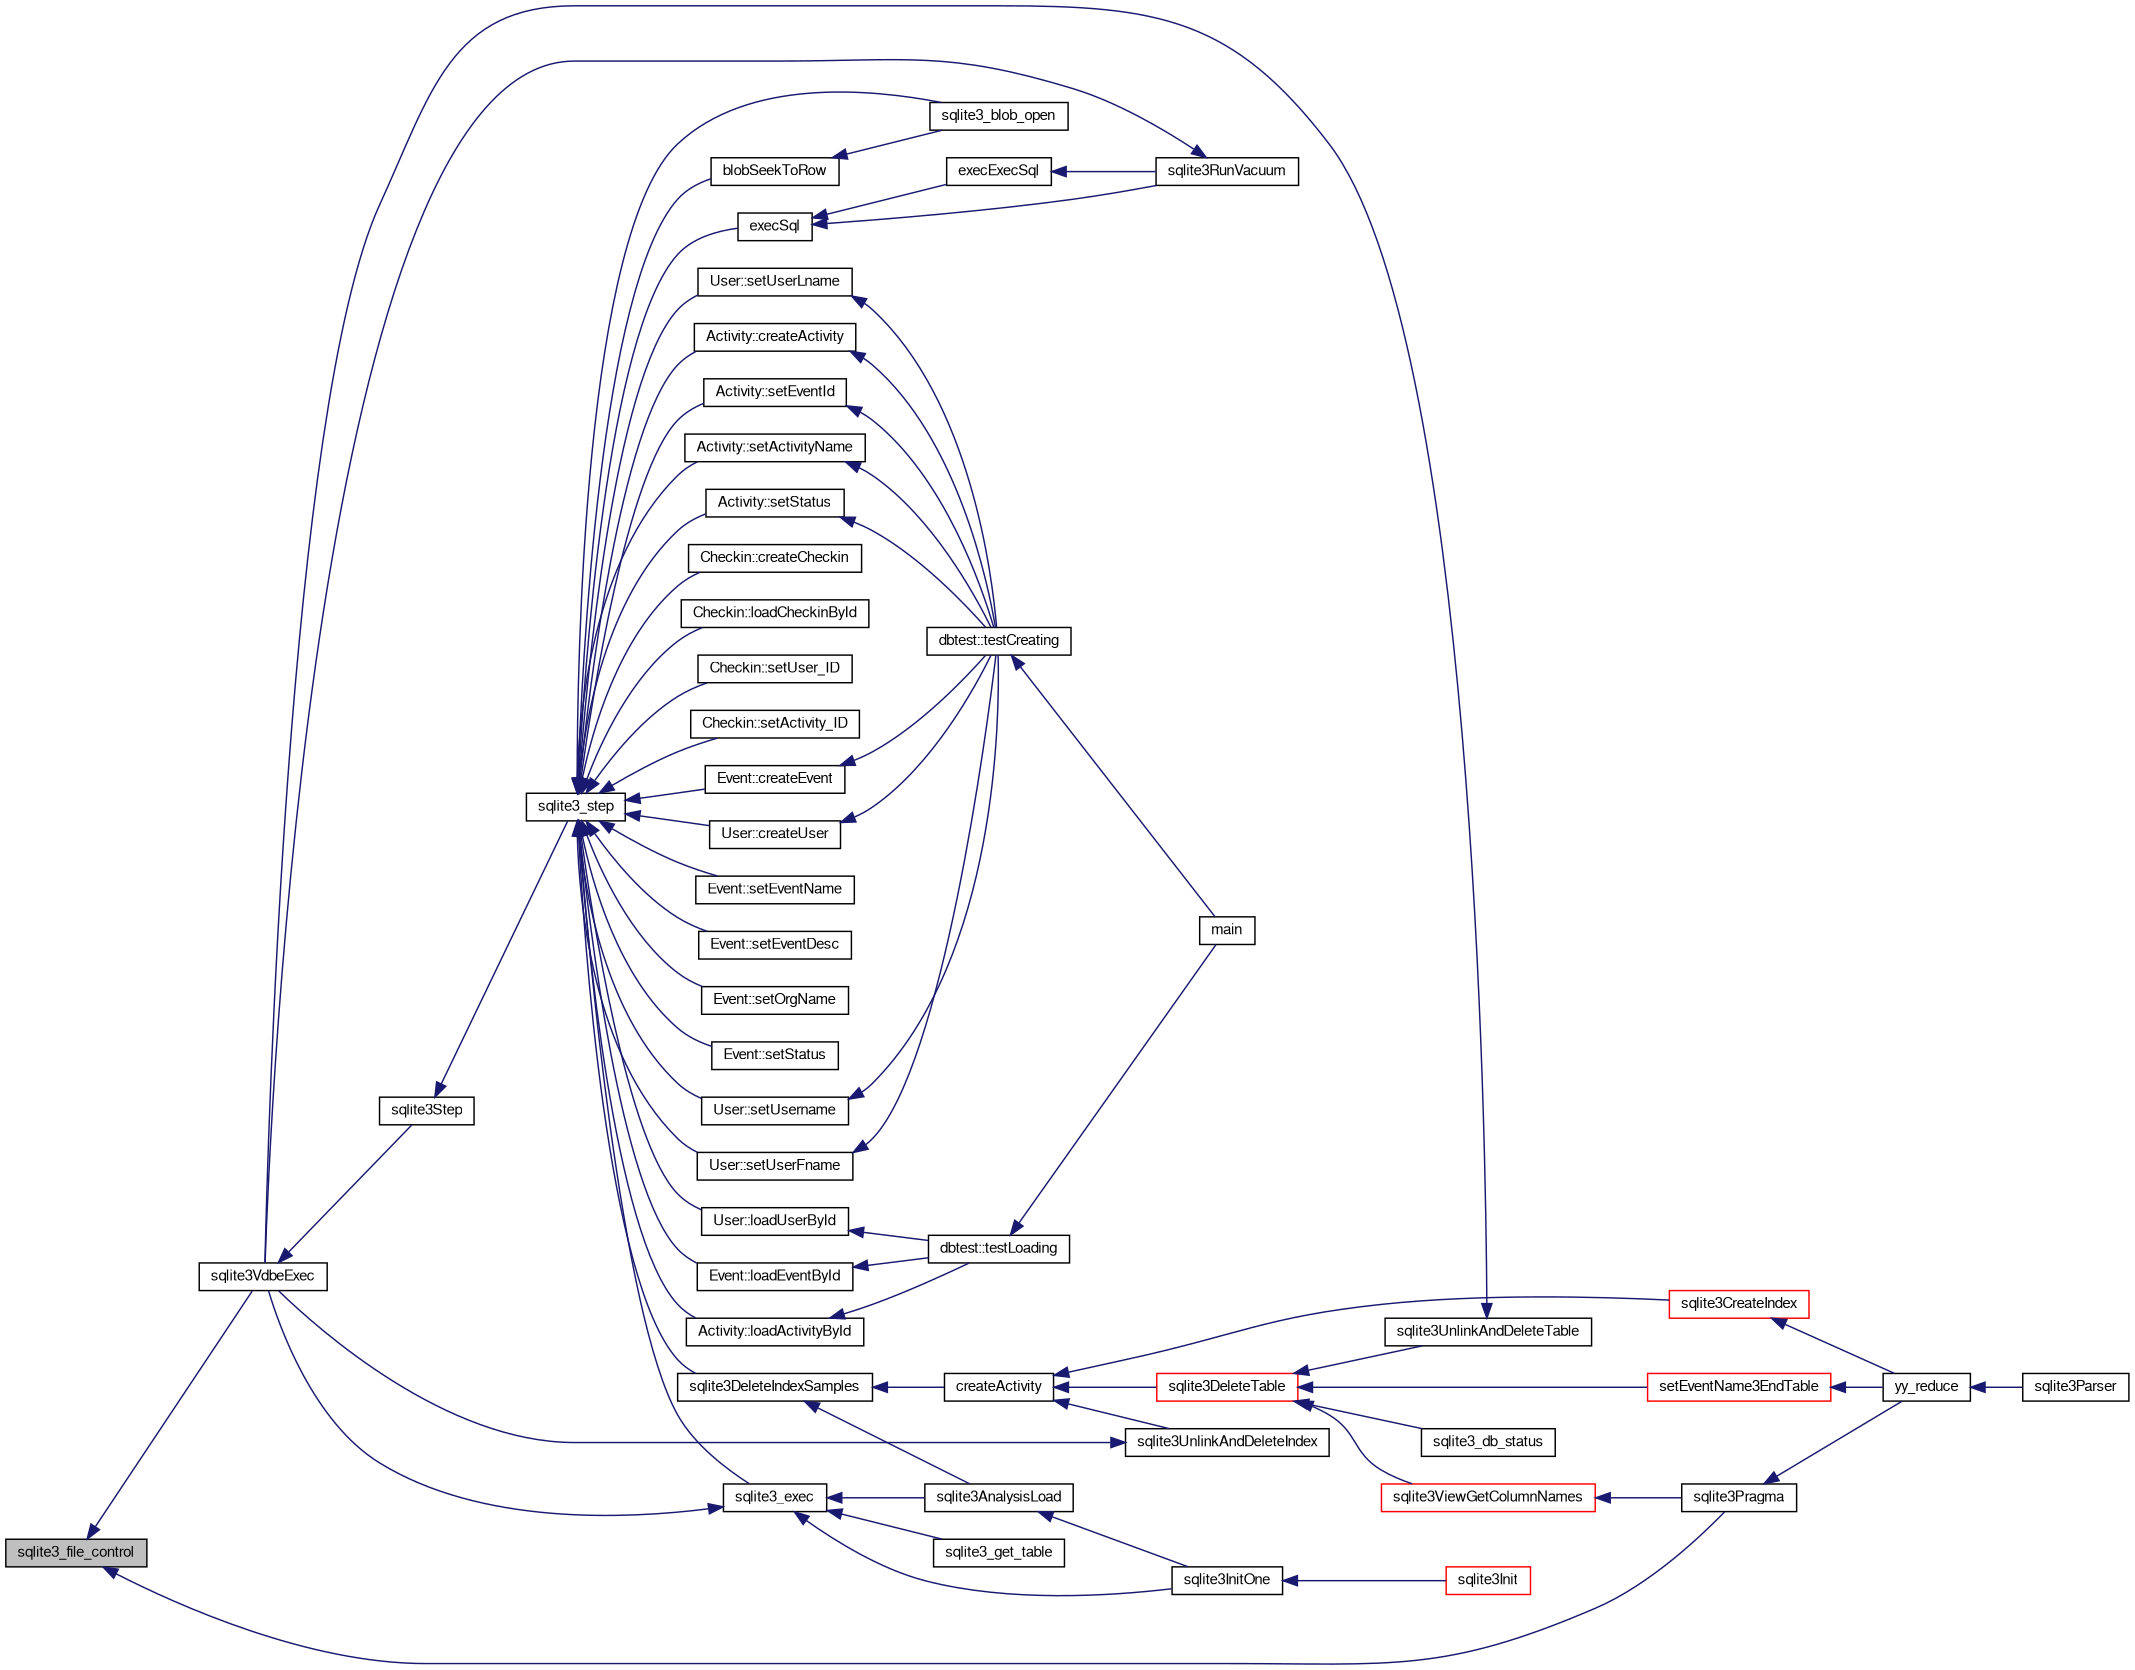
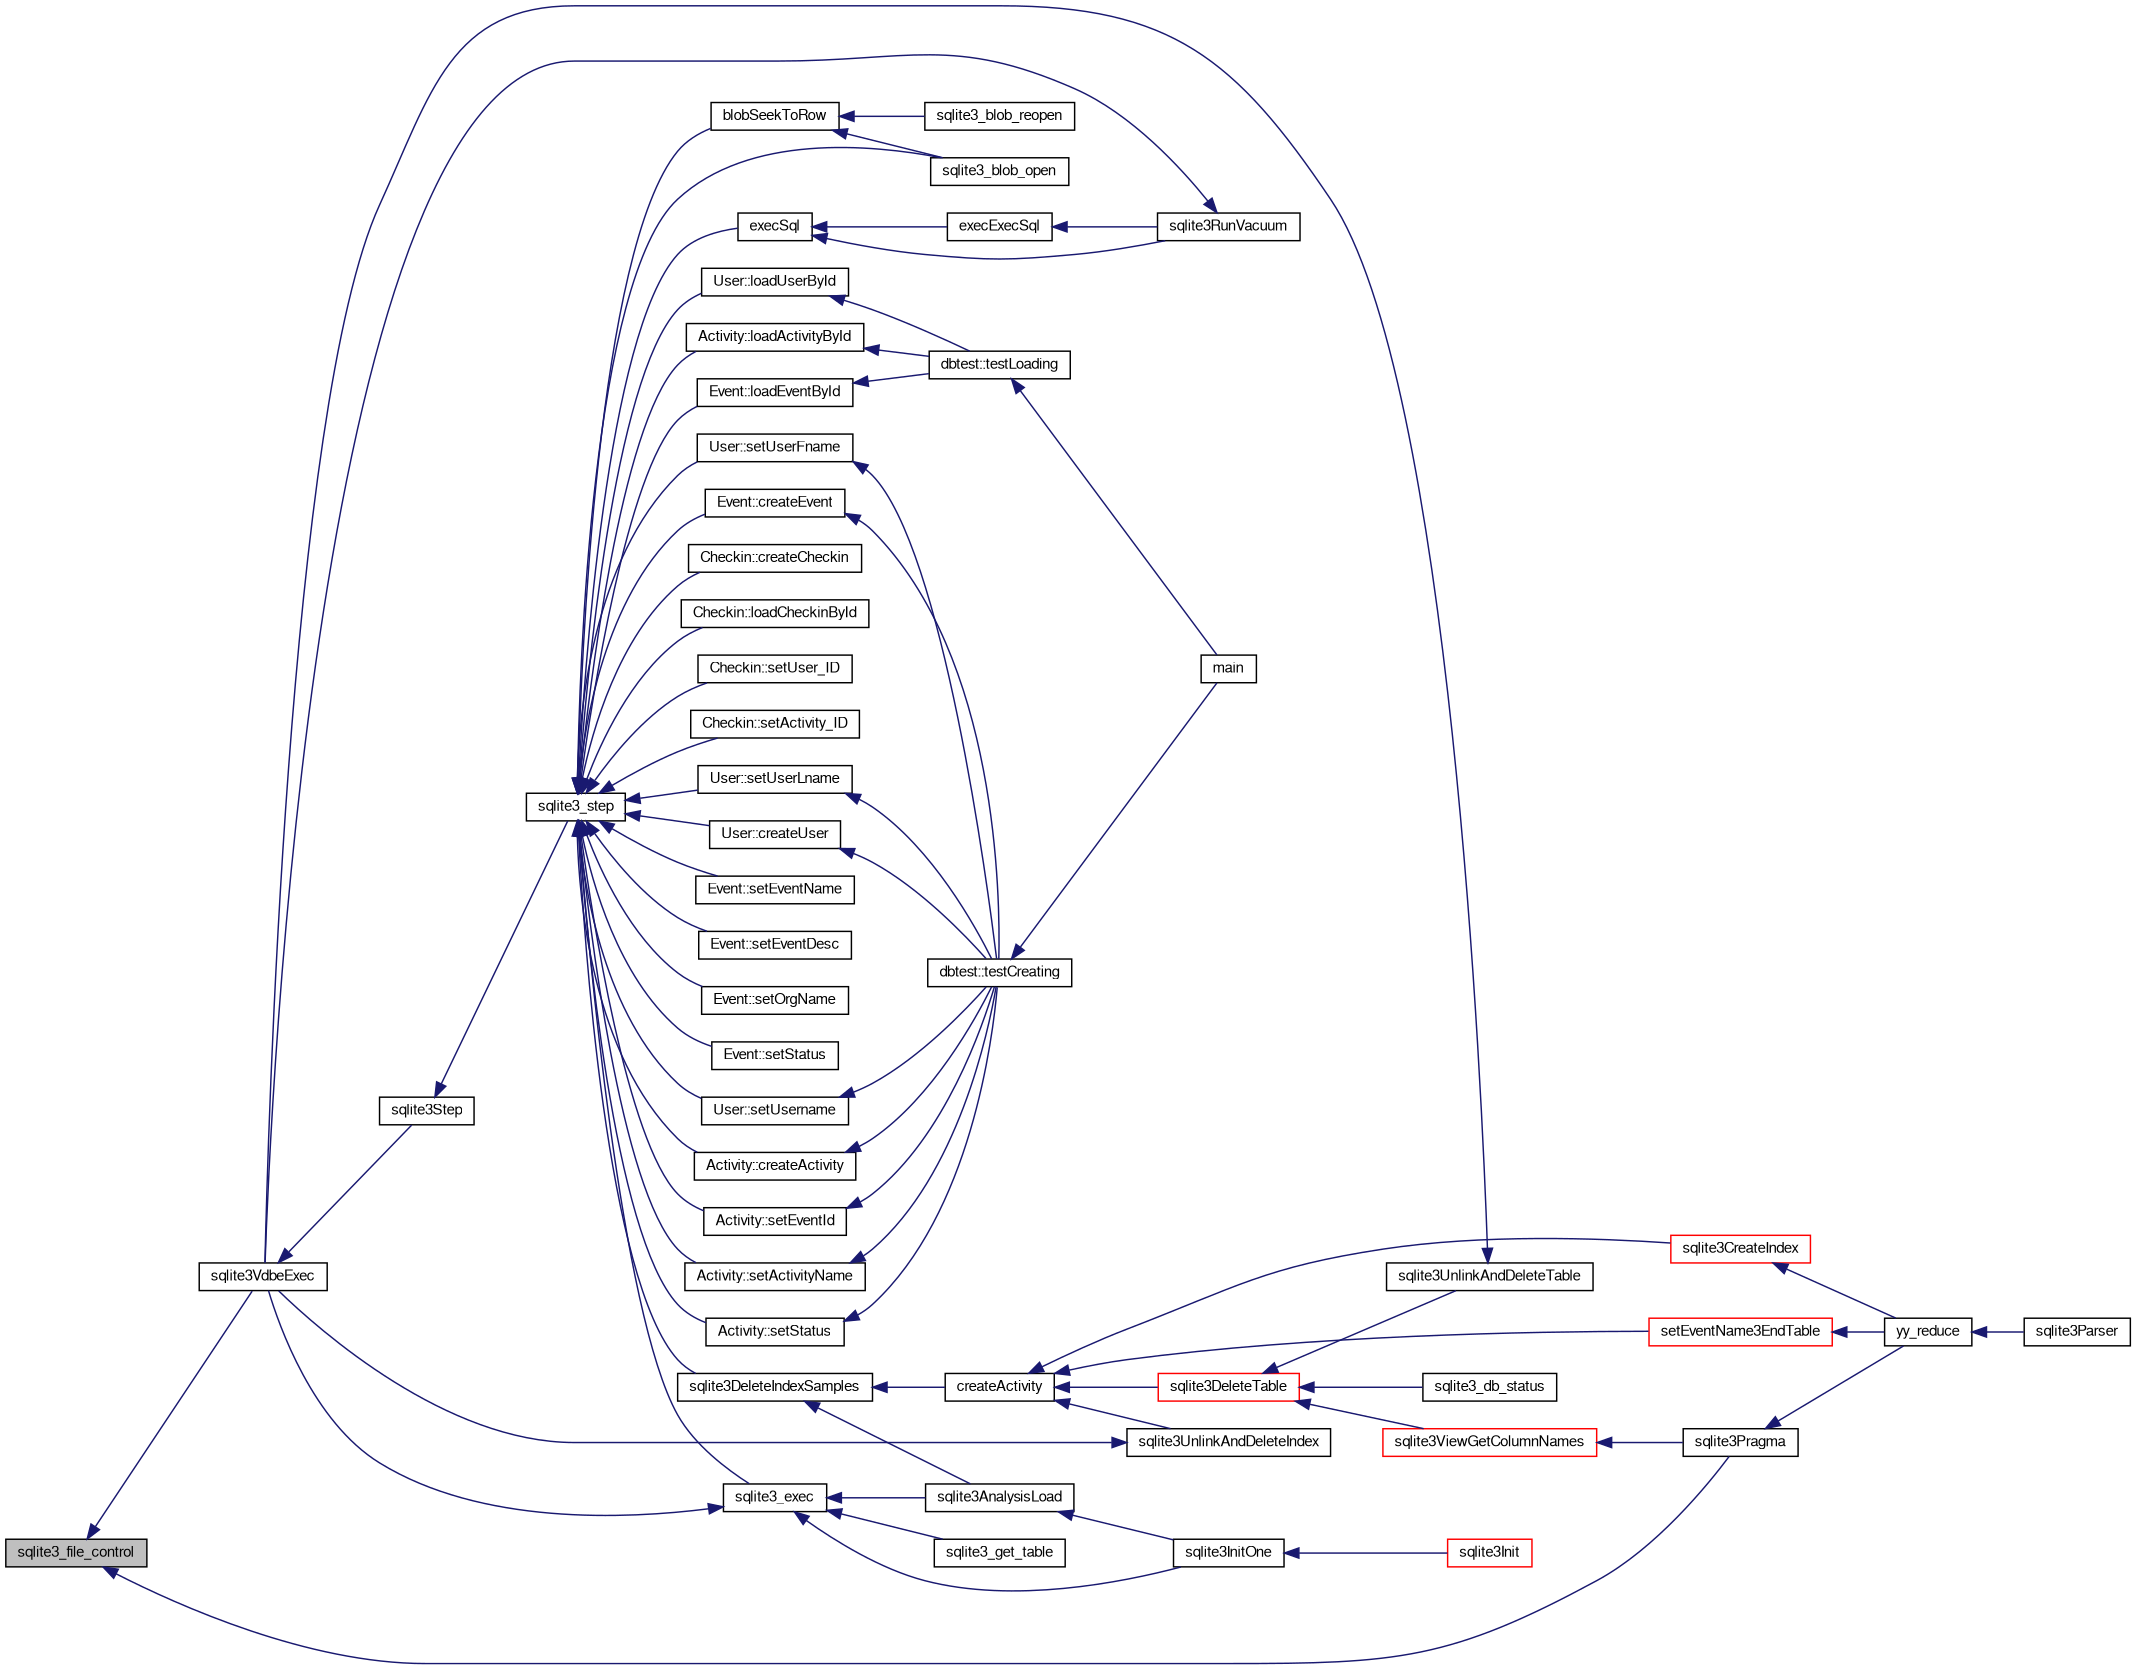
  digraph {
    rankdir=LR
    node [color=black fillcolor=white fontname=FreeSans fontsize=10 shape=record style=filled]
    edge [color=midnightblue dir=back fontname=FreeSans fontsize=10 labelfontname=FreeSans labelfontsize=10 style=solid]
    n1 [fillcolor=grey75 fontcolor=black height=0.2 label=sqlite3_file_control width=0.4]
    n2 [height=0.2 label=sqlite3VdbeExec width=0.4]
    n3 [height=0.2 label=sqlite3Pragma width=0.4]
    n4 [height=0.2 label=sqlite3Step width=0.4]
    n5 [height=0.2 label=yy_reduce width=0.4]
    n6 [height=0.2 label=sqlite3_step width=0.4]
    n7 [height=0.2 label="Activity::createActivity" width=0.4]
    n8 [height=0.2 label="Activity::loadActivityById" width=0.4]
    n9 [height=0.2 label="Activity::setEventId" width=0.4]
    n10 [height=0.2 label="Activity::setActivityName" width=0.4]
    n11 [height=0.2 label="Activity::setStatus" width=0.4]
    n12 [height=0.2 label="Checkin::createCheckin" width=0.4]
    n13 [height=0.2 label="Checkin::loadCheckinById" width=0.4]
    n14 [height=0.2 label="Checkin::setUser_ID" width=0.4]
    n15 [height=0.2 label="Checkin::setActivity_ID" width=0.4]
    n16 [height=0.2 label="Event::createEvent" width=0.4]
    n17 [height=0.2 label="Event::loadEventById" width=0.4]
    n18 [height=0.2 label="Event::setEventName" width=0.4]
    n19 [height=0.2 label="Event::setEventDesc" width=0.4]
    n20 [height=0.2 label="Event::setOrgName" width=0.4]
    n21 [height=0.2 label="Event::setStatus" width=0.4]
    n22 [height=0.2 label=blobSeekToRow width=0.4]
    n23 [height=0.2 label=sqlite3DeleteIndexSamples width=0.4]
    n24 [height=0.2 label=sqlite3_exec width=0.4]
    n25 [height=0.2 label=execSql width=0.4]
    n26 [height=0.2 label="User::createUser" width=0.4]
    n27 [height=0.2 label="User::loadUserById" width=0.4]
    n28 [height=0.2 label="User::setUsername" width=0.4]
    n29 [height=0.2 label="User::setUserFname" width=0.4]
    n30 [height=0.2 label="User::setUserLname" width=0.4]
    n31 [height=0.2 label=sqlite3_blob_open width=0.4]
    n32 [height=0.2 label="dbtest::testCreating" width=0.4]
    n33 [height=0.2 label="dbtest::testLoading" width=0.4]
+   n34 [height=0.2 label=sqlite3_blob_reopen width=0.4]
    n35 [height=0.2 label=sqlite3AnalysisLoad width=0.4]
    n36 [height=0.2 label=createActivity width=0.4]
    n37 [height=0.2 label=sqlite3InitOne width=0.4]
    n38 [height=0.2 label=sqlite3_get_table width=0.4]
    n39 [height=0.2 label=execExecSql width=0.4]
    n40 [height=0.2 label=sqlite3RunVacuum width=0.4]
    n41 [height=0.2 label=main width=0.4]
    n42 [height=0.2 label=sqlite3UnlinkAndDeleteIndex width=0.4]
    n43 [color=red height=0.2 label=sqlite3DeleteTable width=0.4]
    n44 [color=red height=0.2 label=sqlite3CreateIndex width=0.4]
    n45 [color=red height=0.2 label=sqlite3Init width=0.4]
    n46 [height=0.2 label=sqlite3_db_status width=0.4]
    n47 [height=0.2 label=sqlite3UnlinkAndDeleteTable width=0.4]
    n48 [color=red height=0.2 label=setEventName3EndTable width=0.4]
    n49 [color=red height=0.2 label=sqlite3ViewGetColumnNames width=0.4]
    n50 [height=0.2 label=sqlite3Parser width=0.4]
    n1 -> n2
    n1 -> n3
    n2 -> n4
    n3 -> n5
    n4 -> n6
    n5 -> n50
    n6 -> n7
    n6 -> n8
    n6 -> n9
    n6 -> n10
    n6 -> n11
    n6 -> n12
    n6 -> n13
    n6 -> n14
    n6 -> n15
    n6 -> n16
    n6 -> n17
    n6 -> n18
    n6 -> n19
    n6 -> n20
    n6 -> n21
    n6 -> n22
    n6 -> n23
    n6 -> n24
    n6 -> n25
    n6 -> n26
    n6 -> n27
    n6 -> n28
    n6 -> n29
    n6 -> n30
    n6 -> n31
    n7 -> n32
    n8 -> n33
    n9 -> n32
    n10 -> n32
    n11 -> n32
    n16 -> n32
    n17 -> n33
    n22 -> n31
+   n22 -> n34
    n23 -> n35
    n23 -> n36
    n24 -> n2
    n24 -> n35
    n24 -> n37
    n24 -> n38
    n25 -> n39
    n25 -> n40
    n26 -> n32
    n27 -> n33
    n28 -> n32
    n29 -> n32
    n30 -> n32
    n32 -> n41
    n33 -> n41
    n35 -> n37
    n36 -> n42
    n36 -> n43
    n36 -> n44
    n37 -> n45
    n39 -> n40
    n40 -> n2
    n42 -> n2
    n43 -> n46
    n43 -> n47
-   n43 -> n48
+   n36 -> n48
    n43 -> n49
    n44 -> n5
    n47 -> n2
    n48 -> n5
    n49 -> n3
  }
